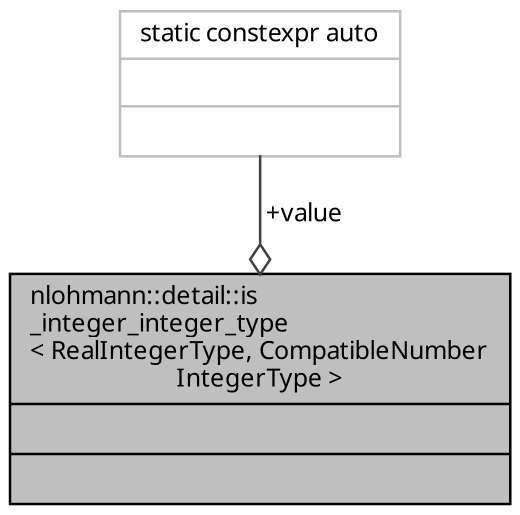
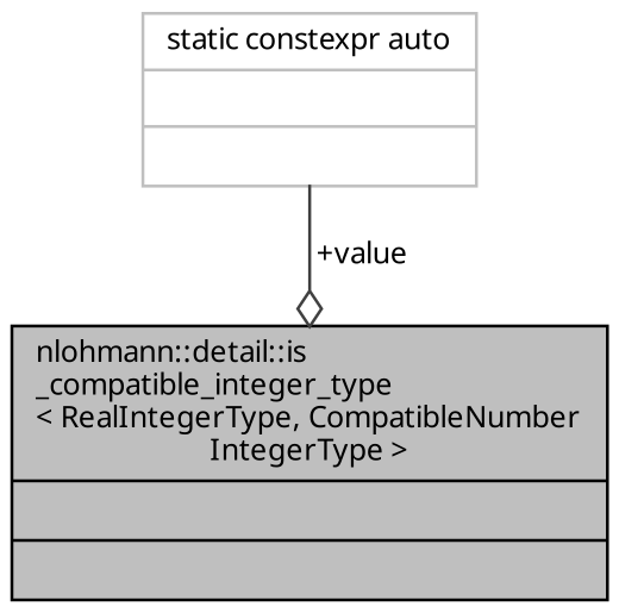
  digraph {
    fontname="Noto Sans"
    node [fontname="Noto Sans" fontsize=10 shape=record]
-   n1 [color=black fillcolor=grey75 fontcolor=black height=0.2 label="{nlohmann::detail::is\l_integer_integer_type\l\< RealIntegerType, CompatibleNumber\lIntegerType \>\n||}" style=filled width=0.4]
+   n1 [color=black fillcolor=grey75 fontcolor=black height=0.2 label="{nlohmann::detail::is\l_compatible_integer_type\l\< RealIntegerType, CompatibleNumber\lIntegerType \>\n||}" style=filled width=0.4]
    n2 [color=grey75 height=0.2 label="{static constexpr auto\n||}" width=0.4]
    n2 -> n1 [arrowhead=odiamond color=grey25 fontname="Noto Sans" fontsize=10 label=" +value" labelfontname=Helvetica labelfontsize=10 style=solid]
  }
